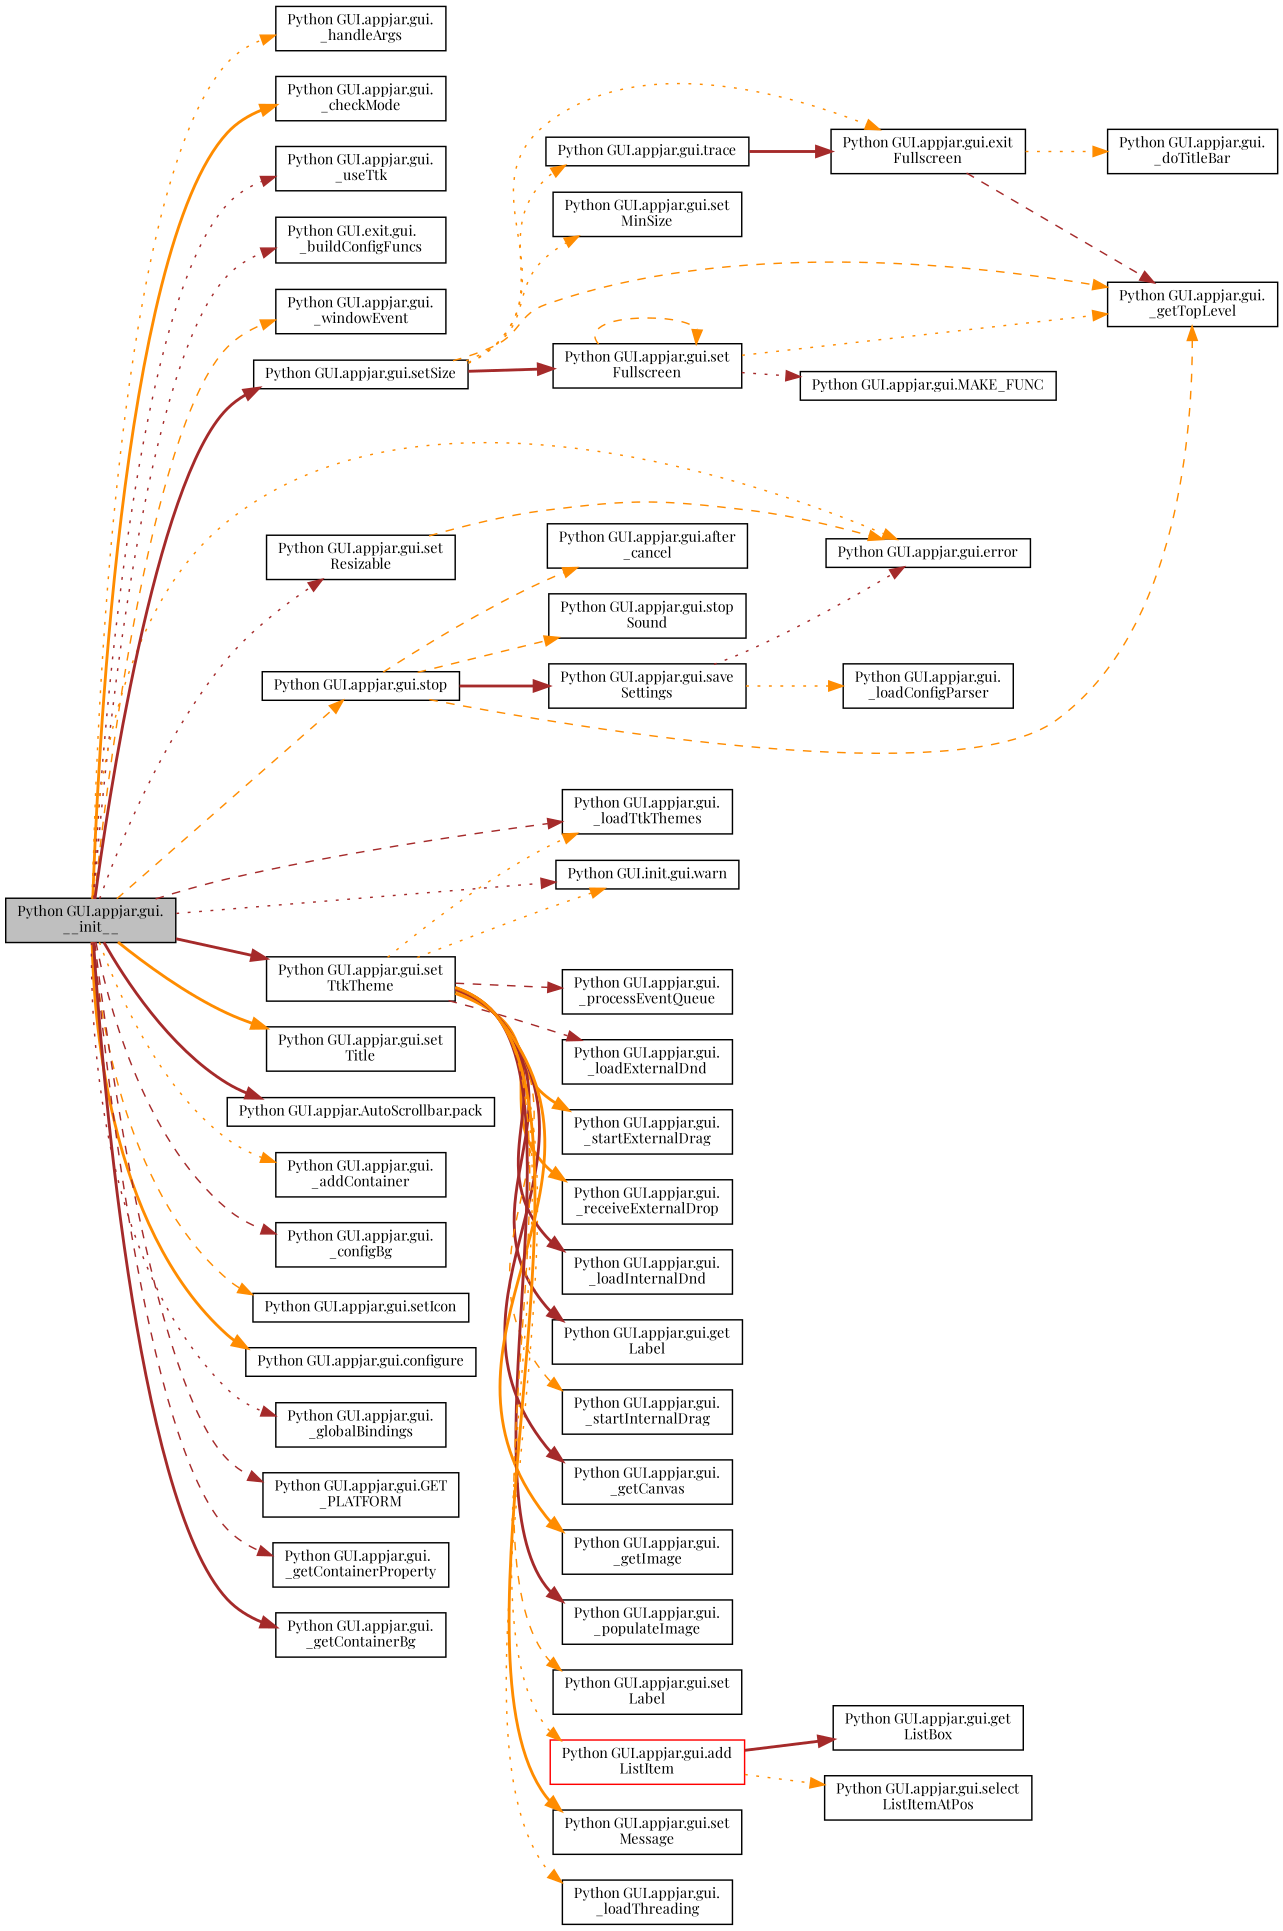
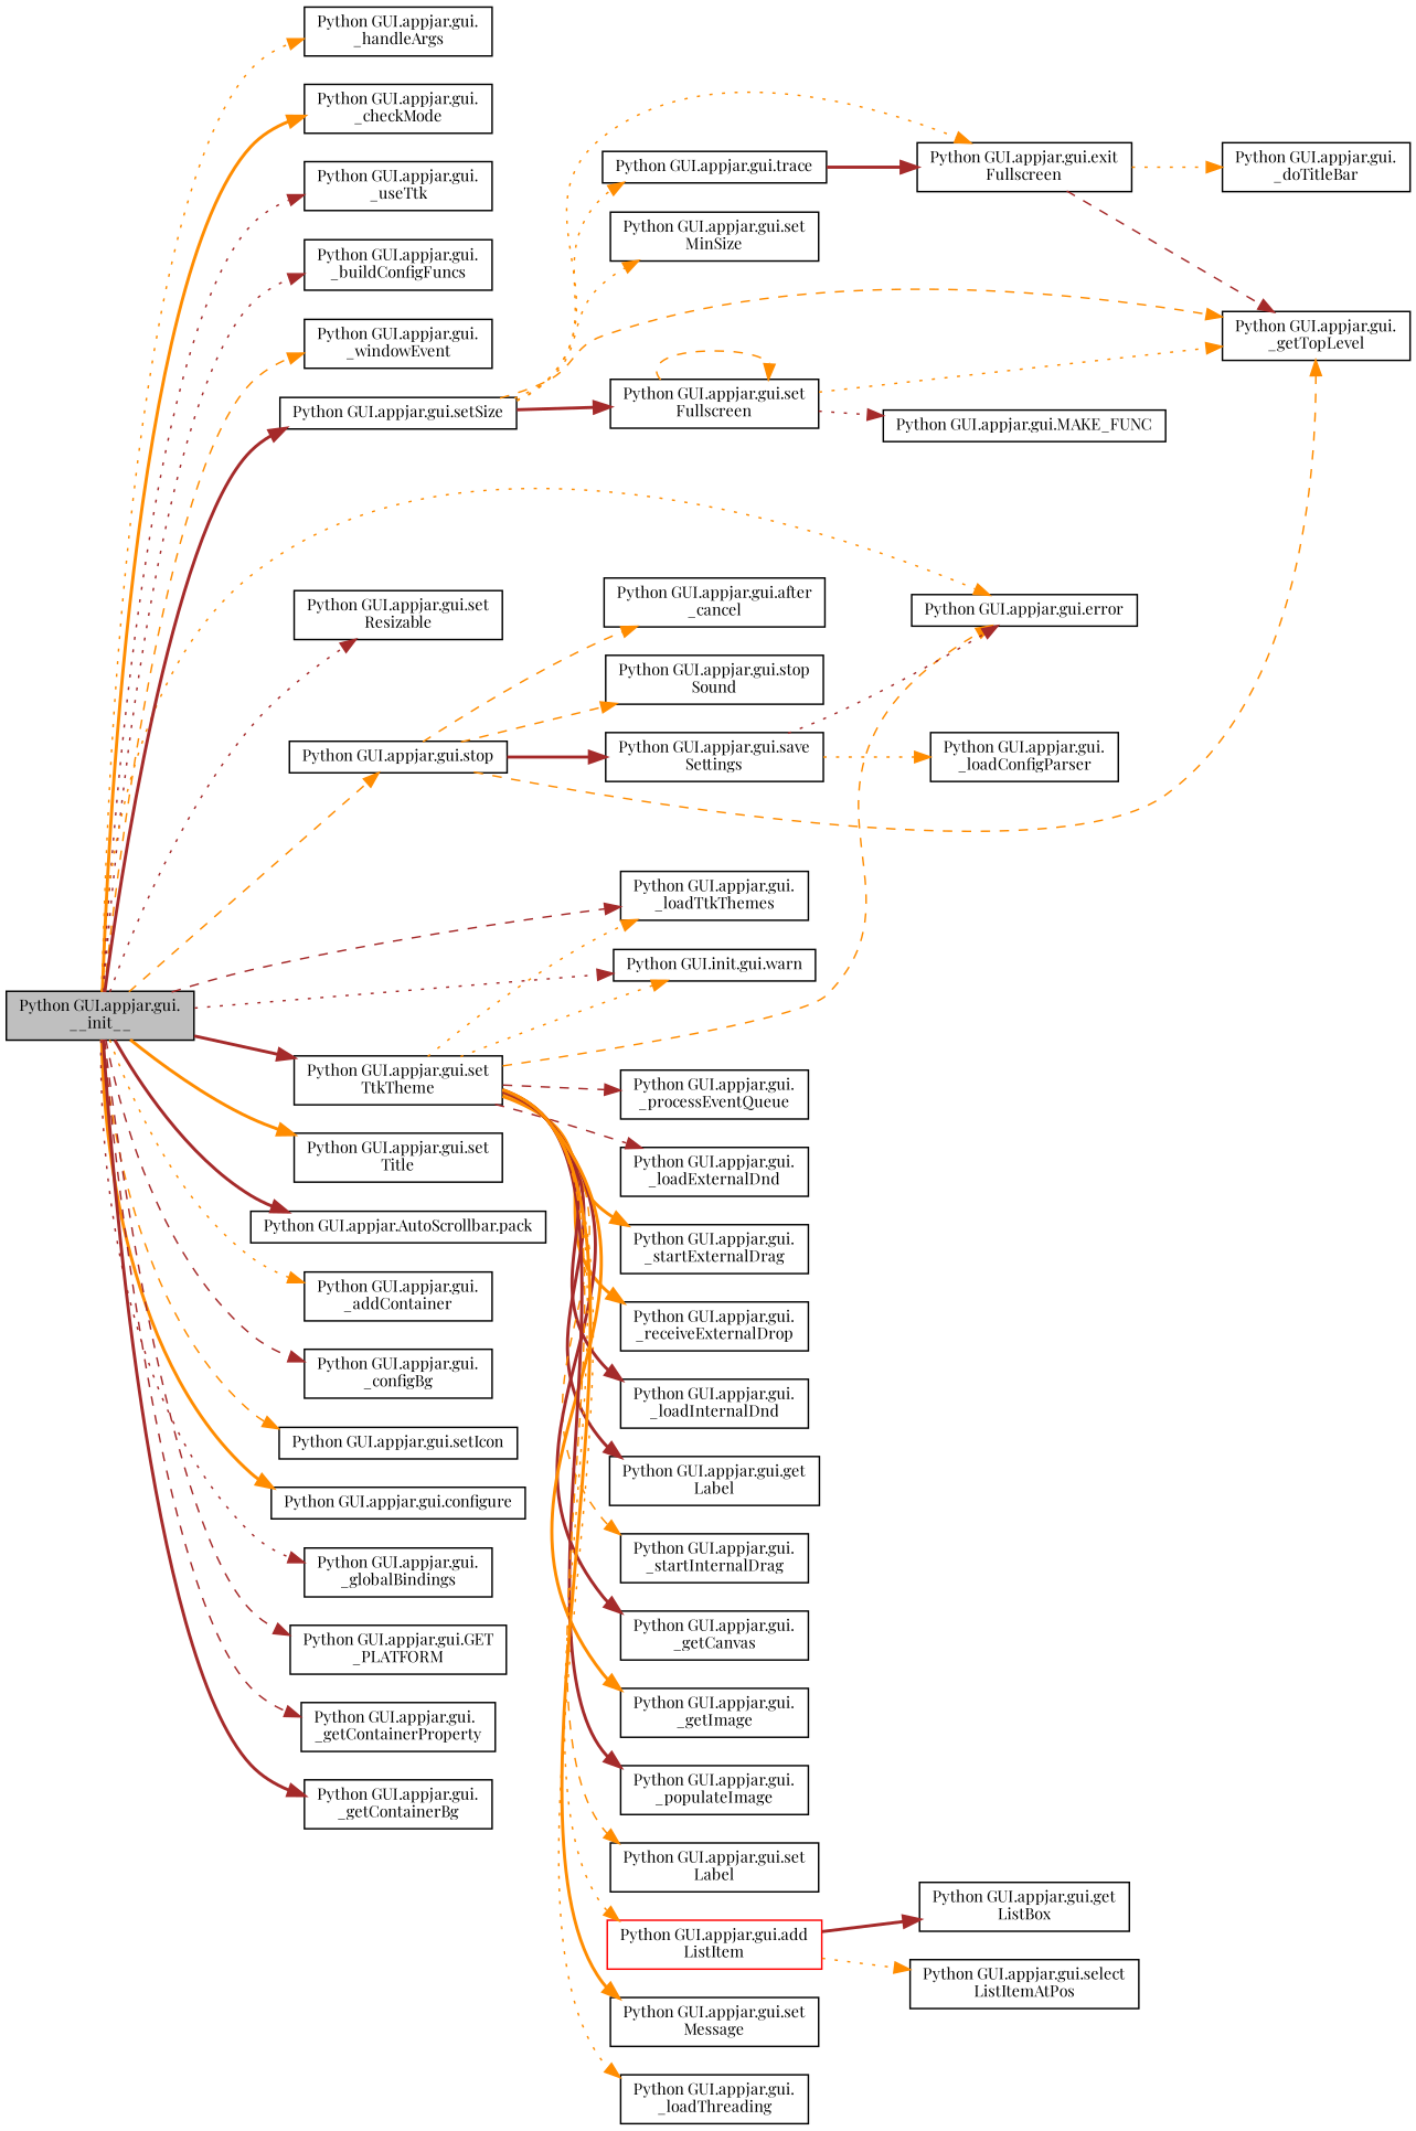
  digraph {
    fontname="Playfair Display"
    rankdir=LR
    node [color=black fillcolor=white fontname="Playfair Display" fontsize=10 shape=record style=filled]
    edge [color=darkorange fontname="Playfair Display" fontsize=10 labelfontname=Helvetica labelfontsize=10 style=dotted]
    n1 [fillcolor=grey75 fontcolor=black height=0.2 label="Python GUI.appjar.gui.\l__init__" width=0.4]
    n2 [height=0.2 label="Python GUI.appjar.gui.\l_handleArgs" width=0.4]
    n3 [height=0.2 label="Python GUI.appjar.gui.\l_checkMode" width=0.4]
    n4 [height=0.2 label="Python GUI.appjar.gui.\l_useTtk" width=0.4]
-   n5 [height=0.2 label="Python GUI.exit.gui.\l_buildConfigFuncs" width=0.4]
+   n5 [height=0.2 label="Python GUI.appjar.gui.\l_buildConfigFuncs" width=0.4]
    n6 [height=0.2 label="Python GUI.appjar.gui.\l_windowEvent" width=0.4]
    n7 [height=0.2 label="Python GUI.appjar.gui.stop" width=0.4]
    n8 [height=0.2 label="Python GUI.appjar.gui.error" width=0.4]
    n9 [height=0.2 label="Python GUI.appjar.gui.set\lTitle" width=0.4]
    n10 [height=0.2 label="Python GUI.appjar.gui.setSize" width=0.4]
    n11 [height=0.2 label="Python GUI.appjar.gui.set\lResizable" width=0.4]
    n12 [height=0.2 label="Python GUI.appjar.AutoScrollbar.pack" width=0.4]
    n13 [height=0.2 label="Python GUI.appjar.gui.\l_addContainer" width=0.4]
    n14 [height=0.2 label="Python GUI.appjar.gui.\l_configBg" width=0.4]
    n15 [height=0.2 label="Python GUI.appjar.gui.setIcon" width=0.4]
    n16 [height=0.2 label="Python GUI.appjar.gui.set\lTtkTheme" width=0.4]
    n17 [height=0.2 label="Python GUI.appjar.gui.\l_loadTtkThemes" width=0.4]
    n18 [height=0.2 label="Python GUI.init.gui.warn" width=0.4]
    n19 [height=0.2 label="Python GUI.appjar.gui.configure" width=0.4]
    n20 [height=0.2 label="Python GUI.appjar.gui.\l_globalBindings" width=0.4]
    n21 [height=0.2 label="Python GUI.appjar.gui.GET\l_PLATFORM" width=0.4]
    n22 [height=0.2 label="Python GUI.appjar.gui.\l_getContainerProperty" width=0.4]
    n23 [height=0.2 label="Python GUI.appjar.gui.\l_getContainerBg" width=0.4]
    n24 [height=0.2 label="Python GUI.appjar.gui.\l_getTopLevel" width=0.4]
    n25 [height=0.2 label="Python GUI.appjar.gui.save\lSettings" width=0.4]
    n26 [height=0.2 label="Python GUI.appjar.gui.after\l_cancel" width=0.4]
    n27 [height=0.2 label="Python GUI.appjar.gui.stop\lSound" width=0.4]
    n28 [height=0.2 label="Python GUI.appjar.gui.set\lFullscreen" width=0.4]
    n29 [height=0.2 label="Python GUI.appjar.gui.exit\lFullscreen" width=0.4]
    n30 [height=0.2 label="Python GUI.appjar.gui.trace" width=0.4]
    n31 [height=0.2 label="Python GUI.appjar.gui.set\lMinSize" width=0.4]
    n32 [height=0.2 label="Python GUI.appjar.gui.\l_loadThreading" width=0.4]
    n33 [height=0.2 label="Python GUI.appjar.gui.\l_processEventQueue" width=0.4]
    n34 [height=0.2 label="Python GUI.appjar.gui.\l_loadExternalDnd" width=0.4]
    n35 [height=0.2 label="Python GUI.appjar.gui.\l_startExternalDrag" width=0.4]
    n36 [height=0.2 label="Python GUI.appjar.gui.\l_receiveExternalDrop" width=0.4]
    n37 [height=0.2 label="Python GUI.appjar.gui.\l_loadInternalDnd" width=0.4]
    n38 [height=0.2 label="Python GUI.appjar.gui.get\lLabel" width=0.4]
    n39 [height=0.2 label="Python GUI.appjar.gui.\l_startInternalDrag" width=0.4]
    n40 [height=0.2 label="Python GUI.appjar.gui.\l_getCanvas" width=0.4]
    n41 [height=0.2 label="Python GUI.appjar.gui.\l_getImage" width=0.4]
    n42 [height=0.2 label="Python GUI.appjar.gui.\l_populateImage" width=0.4]
    n43 [height=0.2 label="Python GUI.appjar.gui.set\lLabel" width=0.4]
    n44 [color=red height=0.2 label="Python GUI.appjar.gui.add\lListItem" width=0.4]
    n45 [height=0.2 label="Python GUI.appjar.gui.set\lMessage" width=0.4]
    n46 [height=0.2 label="Python GUI.appjar.gui.\l_loadConfigParser" width=0.4]
    n47 [height=0.2 label="Python GUI.appjar.gui.MAKE_FUNC" width=0.4]
    n48 [height=0.2 label="Python GUI.appjar.gui.\l_doTitleBar" width=0.4]
    n49 [height=0.2 label="Python GUI.appjar.gui.select\lListItemAtPos" width=0.4]
    n50 [height=0.2 label="Python GUI.appjar.gui.get\lListBox" width=0.4]
    n1 -> n2
    n1 -> n3 [style=bold]
    n1 -> n4 [color=brown]
    n1 -> n5 [color=brown]
    n1 -> n6 [style=dashed]
    n1 -> n7 [style=dashed]
    n1 -> n8
    n1 -> n9 [style=bold]
    n1 -> n10 [color=brown style=bold]
    n1 -> n11 [color=brown]
    n1 -> n12 [color=brown style=bold]
    n1 -> n13
    n1 -> n14 [color=brown style=dashed]
    n1 -> n15 [style=dashed]
    n1 -> n16 [color=brown style=bold]
    n1 -> n17 [color=brown style=dashed]
    n1 -> n18 [color=brown]
    n1 -> n19 [style=bold]
    n1 -> n20 [color=brown]
    n1 -> n21 [color=brown style=dashed]
    n1 -> n22 [color=brown style=dashed]
    n1 -> n23 [color=brown style=bold]
    n7 -> n24 [style=dashed]
    n7 -> n25 [color=brown style=bold]
    n7 -> n26 [style=dashed]
    n7 -> n27 [style=dashed]
    n10 -> n24 [style=dashed]
    n10 -> n28 [color=brown style=bold]
    n10 -> n29
    n10 -> n30
    n10 -> n31
-   n11 -> n8 [style=dashed]
+   n16 -> n8 [style=dashed]
    n16 -> n17
    n16 -> n18
    n16 -> n32
    n16 -> n33 [color=brown style=dashed]
    n16 -> n34 [color=brown style=dashed]
    n16 -> n35 [style=bold]
    n16 -> n36 [style=bold]
    n16 -> n37 [color=brown style=bold]
    n16 -> n38 [color=brown style=bold]
    n16 -> n39 [style=dashed]
    n16 -> n40 [color=brown style=bold]
    n16 -> n41 [style=bold]
    n16 -> n42 [color=brown style=bold]
    n16 -> n43 [style=dashed]
    n16 -> n44
    n16 -> n45 [style=bold]
    n25 -> n8 [color=brown]
    n25 -> n46
    n28 -> n24
    n28 -> n28 [style=dashed]
    n28 -> n47 [color=brown]
    n29 -> n24 [color=brown style=dashed]
    n29 -> n48
    n30 -> n29 [color=brown style=bold]
    n44 -> n49
    n44 -> n50 [color=brown style=bold]
  }
